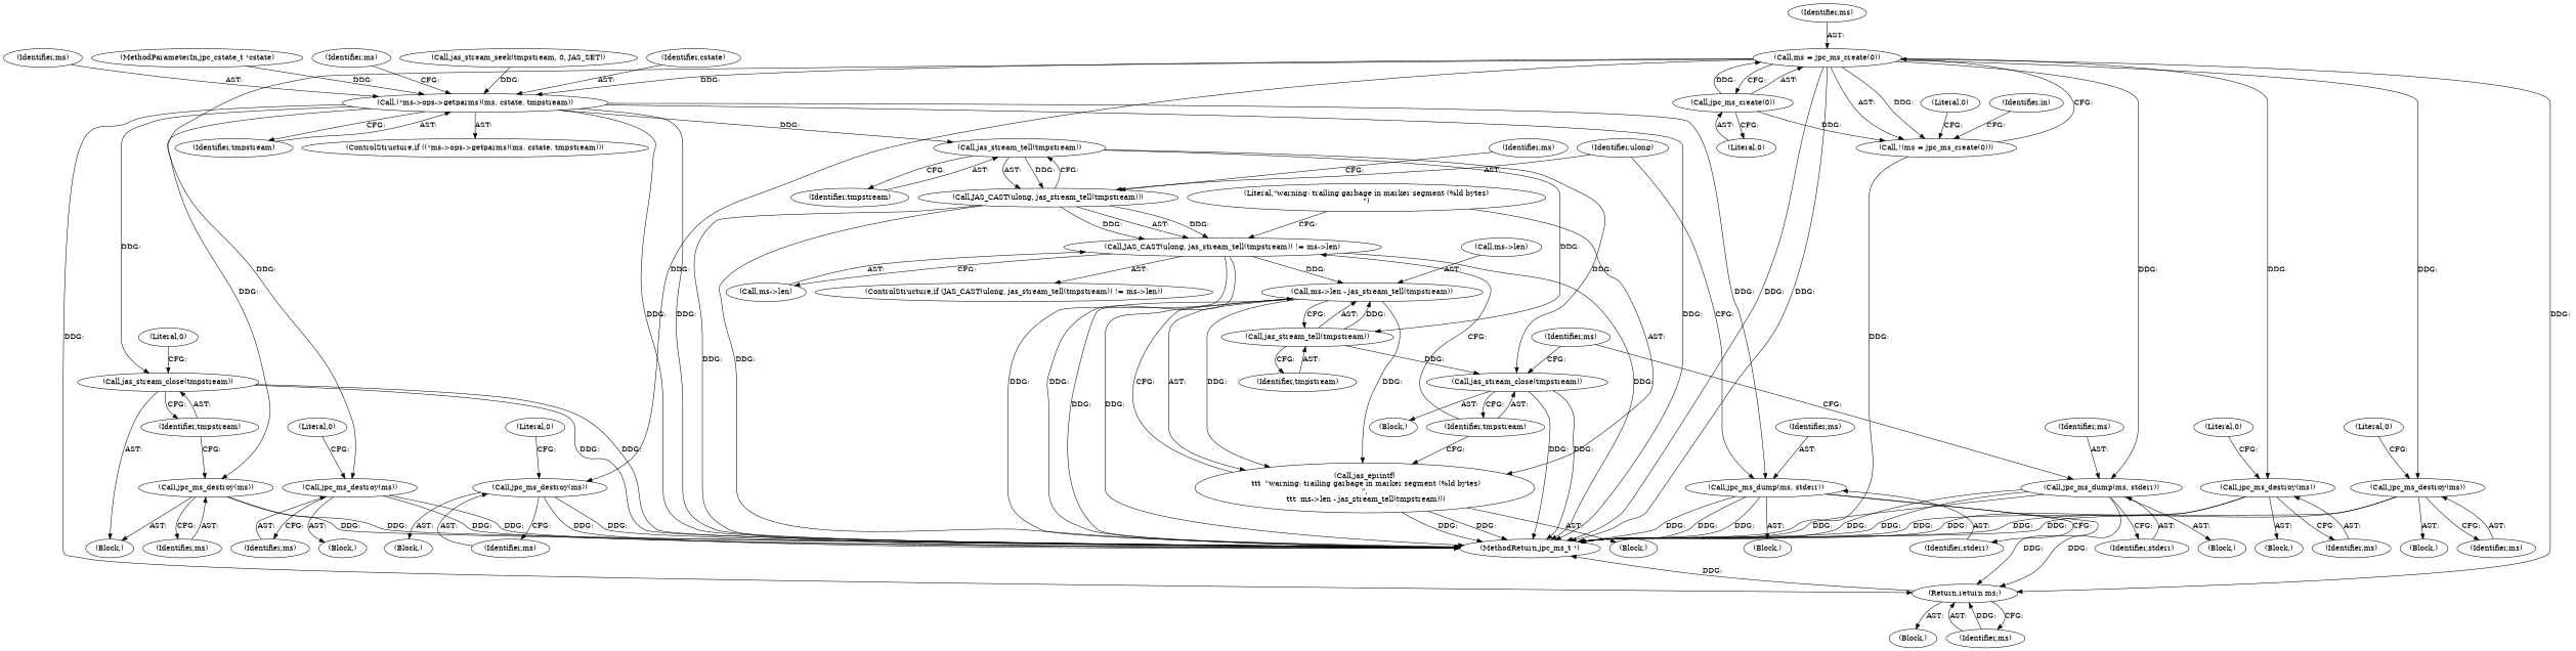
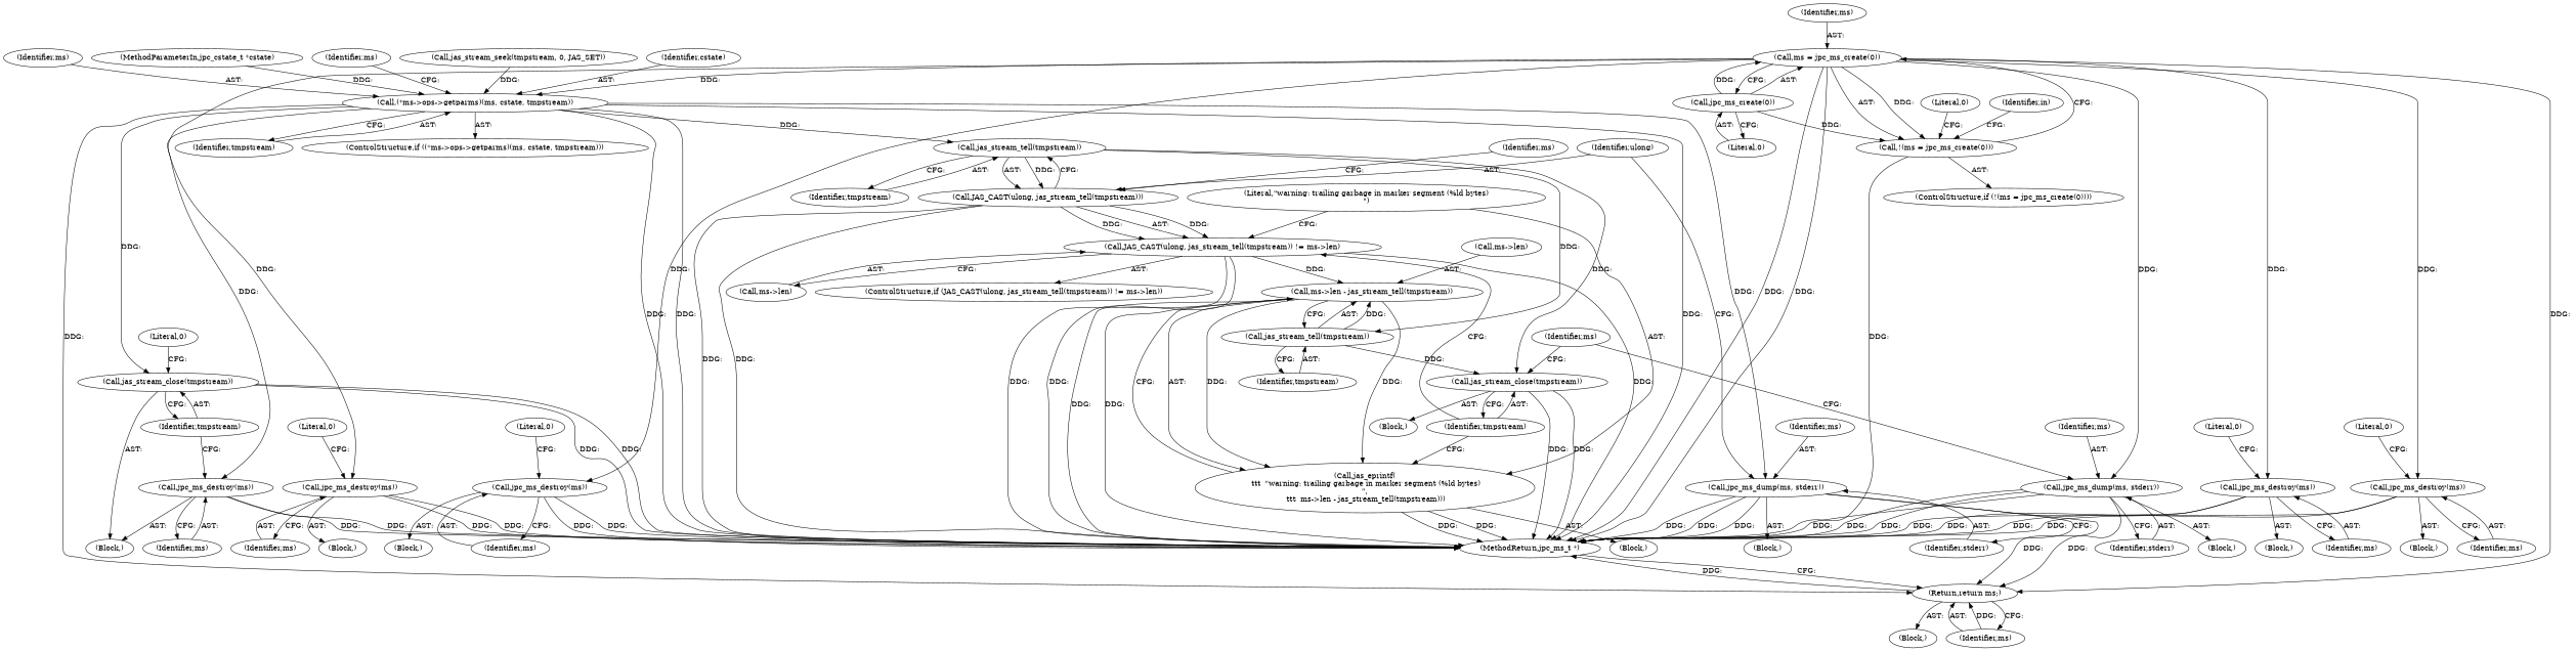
  digraph {
    n1 [label="(Call,ms = jpc_ms_create(0))"]
    n2 [label="(Call,jpc_ms_create(0))"]
    n3 [label="(Call,!(ms = jpc_ms_create(0)))"]
    n4 [label="(Call,jpc_ms_destroy(ms))"]
    n5 [label="(Call,jpc_ms_destroy(ms))"]
    n6 [label="(Call,jpc_ms_destroy(ms))"]
    n7 [label="(Call,jpc_ms_destroy(ms))"]
    n8 [label="(Call,(*ms->ops->getparms)(ms, cstate, tmpstream))"]
    n9 [label="(Return,return ms;)"]
    n10 [label="(Call,jpc_ms_dump(ms, stderr))"]
    n11 [label="(MethodReturn,jpc_ms_t *)"]
    n12 [label="(Literal,0)"]
+   n13 [label="(ControlStructure,if (!(ms = jpc_ms_create(0))))"]
    n14 [label="(Block,)"]
    n15 [label="(Identifier,ms)"]
    n16 [label="(Block,)"]
    n17 [label="(Identifier,ms)"]
    n18 [label="(Block,)"]
    n19 [label="(Identifier,ms)"]
    n20 [label="(Block,)"]
    n21 [label="(Identifier,ms)"]
    n22 [label="(Call,jpc_ms_destroy(ms))"]
    n23 [label="(Call,jas_stream_close(tmpstream))"]
    n24 [label="(Call,jpc_ms_dump(ms, stderr))"]
    n25 [label="(Call,jas_stream_tell(tmpstream))"]
    n26 [label="(Identifier,tmpstream)"]
    n27 [label="(ControlStructure,if ((*ms->ops->getparms)(ms, cstate, tmpstream)))"]
    n28 [label="(Block,)"]
    n29 [label="(Identifier,ms)"]
    n30 [label="(Identifier,stderr)"]
    n31 [label="(Block,)"]
    n32 [label="(Identifier,ms)"]
    n33 [label="(Block,)"]
    n34 [label="(Identifier,tmpstream)"]
    n35 [label="(Identifier,stderr)"]
    n36 [label="(Block,)"]
    n37 [label="(Call,JAS_CAST(ulong, jas_stream_tell(tmpstream)))"]
    n38 [label="(Call,jas_stream_tell(tmpstream))"]
    n39 [label="(Call,jas_stream_close(tmpstream))"]
    n40 [label="(Identifier,tmpstream)"]
    n41 [label="(Call,JAS_CAST(ulong, jas_stream_tell(tmpstream)) != ms->len)"]
    n42 [label="(Call,ms->len - jas_stream_tell(tmpstream))"]
    n43 [label="(Identifier,tmpstream)"]
    n44 [label="(Block,)"]
    n45 [label="(Identifier,tmpstream)"]
    n46 [label="(Call,ms->len)"]
    n47 [label="(ControlStructure,if (JAS_CAST(ulong, jas_stream_tell(tmpstream)) != ms->len))"]
    n48 [label="(Call,jas_eprintf(\n \t\t\t  \"warning: trailing garbage in marker segment (%ld bytes)\n\",\n \t\t\t  ms->len - jas_stream_tell(tmpstream)))"]
    n49 [label="(Block,)"]
    n50 [label="(Literal,\"warning: trailing garbage in marker segment (%ld bytes)\n\")"]
    n51 [label="(Literal,0)"]
    n52 [label="(Identifier,ms)"]
    n53 [label="(Identifier,ulong)"]
    n54 [label="(Identifier,ms)"]
    n55 [label="(Call,jas_stream_seek(tmpstream, 0, JAS_SET))"]
    n56 [label="(Identifier,ms)"]
    n57 [label="(Identifier,cstate)"]
    n58 [label="(Literal,0)"]
    n59 [label="(Identifier,ms)"]
    n60 [label="(Identifier,ms)"]
    n61 [label="(Literal,0)"]
    n62 [label="(Literal,0)"]
    n63 [label="(MethodParameterIn,jpc_cstate_t *cstate)"]
    n64 [label="(Literal,0)"]
    n65 [label="(Identifier,ms)"]
    n66 [label="(Literal,0)"]
    n67 [label="(Identifier,in)"]
    n68 [label="(Identifier,ms)"]
    n69 [label="(Call,ms->len)"]
    n1 -> n2 [label="CFG: "]
    n1 -> n3 [label="AST: "]
    n1 -> n3 [label="DDG: "]
    n1 -> n4 [label="DDG: "]
    n1 -> n5 [label="DDG: "]
    n1 -> n6 [label="DDG: "]
    n1 -> n7 [label="DDG: "]
    n1 -> n8 [label="DDG: "]
    n1 -> n9 [label="DDG: "]
    n1 -> n10 [label="DDG: "]
    n1 -> n11 [label="DDG: "]
    n1 -> n11 [label="DDG: "]
    n2 -> n1 [label="AST: "]
    n2 -> n1 [label="DDG: "]
    n2 -> n3 [label="DDG: "]
    n2 -> n12 [label="CFG: "]
    n3 -> n1 [label="CFG: "]
    n3 -> n11 [label="DDG: "]
+   n3 -> n13 [label="AST: "]
    n4 -> n11 [label="DDG: "]
    n4 -> n11 [label="DDG: "]
    n4 -> n14 [label="AST: "]
    n4 -> n15 [label="CFG: "]
    n5 -> n11 [label="DDG: "]
    n5 -> n11 [label="DDG: "]
    n5 -> n16 [label="AST: "]
    n5 -> n17 [label="CFG: "]
    n6 -> n11 [label="DDG: "]
    n6 -> n11 [label="DDG: "]
    n6 -> n18 [label="AST: "]
    n6 -> n19 [label="CFG: "]
    n7 -> n11 [label="DDG: "]
    n7 -> n11 [label="DDG: "]
    n7 -> n20 [label="AST: "]
    n7 -> n21 [label="CFG: "]
    n8 -> n9 [label="DDG: "]
    n8 -> n11 [label="DDG: "]
    n8 -> n11 [label="DDG: "]
    n8 -> n11 [label="DDG: "]
    n8 -> n22 [label="DDG: "]
    n8 -> n23 [label="DDG: "]
    n8 -> n24 [label="DDG: "]
    n8 -> n25 [label="DDG: "]
    n8 -> n26 [label="CFG: "]
    n8 -> n27 [label="AST: "]
    n9 -> n11 [label="DDG: "]
    n9 -> n28 [label="AST: "]
    n9 -> n29 [label="CFG: "]
    n10 -> n9 [label="DDG: "]
    n10 -> n11 [label="DDG: "]
    n10 -> n11 [label="DDG: "]
    n10 -> n11 [label="DDG: "]
    n10 -> n30 [label="CFG: "]
    n10 -> n31 [label="AST: "]
+   n11 -> n9 [label="CFG: "]
    n12 -> n2 [label="AST: "]
    n15 -> n4 [label="AST: "]
    n17 -> n5 [label="AST: "]
    n19 -> n6 [label="AST: "]
    n21 -> n7 [label="AST: "]
    n22 -> n11 [label="DDG: "]
    n22 -> n11 [label="DDG: "]
    n22 -> n32 [label="CFG: "]
    n22 -> n33 [label="AST: "]
    n23 -> n11 [label="DDG: "]
    n23 -> n11 [label="DDG: "]
    n23 -> n33 [label="AST: "]
    n23 -> n34 [label="CFG: "]
    n24 -> n9 [label="DDG: "]
    n24 -> n11 [label="DDG: "]
    n24 -> n11 [label="DDG: "]
    n24 -> n11 [label="DDG: "]
    n24 -> n35 [label="CFG: "]
    n24 -> n36 [label="AST: "]
    n25 -> n37 [label="AST: "]
    n25 -> n37 [label="DDG: "]
    n25 -> n38 [label="DDG: "]
    n25 -> n39 [label="DDG: "]
    n25 -> n40 [label="CFG: "]
    n26 -> n8 [label="AST: "]
    n29 -> n9 [label="AST: "]
    n29 -> n9 [label="DDG: "]
    n30 -> n10 [label="AST: "]
    n32 -> n22 [label="AST: "]
    n34 -> n22 [label="CFG: "]
    n34 -> n23 [label="AST: "]
    n35 -> n24 [label="AST: "]
    n37 -> n11 [label="DDG: "]
    n37 -> n11 [label="DDG: "]
    n37 -> n25 [label="CFG: "]
    n37 -> n41 [label="AST: "]
    n37 -> n41 [label="DDG: "]
    n37 -> n41 [label="DDG: "]
    n38 -> n39 [label="DDG: "]
    n38 -> n42 [label="AST: "]
    n38 -> n42 [label="DDG: "]
    n38 -> n43 [label="CFG: "]
    n39 -> n11 [label="DDG: "]
    n39 -> n11 [label="DDG: "]
    n39 -> n44 [label="AST: "]
    n39 -> n45 [label="CFG: "]
    n40 -> n25 [label="AST: "]
    n41 -> n11 [label="DDG: "]
    n41 -> n11 [label="DDG: "]
    n41 -> n11 [label="DDG: "]
    n41 -> n42 [label="DDG: "]
    n41 -> n46 [label="CFG: "]
    n41 -> n47 [label="AST: "]
    n42 -> n11 [label="DDG: "]
    n42 -> n11 [label="DDG: "]
    n42 -> n38 [label="CFG: "]
    n42 -> n48 [label="AST: "]
    n42 -> n48 [label="DDG: "]
    n42 -> n48 [label="DDG: "]
    n43 -> n38 [label="AST: "]
    n45 -> n39 [label="AST: "]
    n45 -> n41 [label="CFG: "]
    n45 -> n48 [label="CFG: "]
    n46 -> n41 [label="AST: "]
    n48 -> n11 [label="DDG: "]
    n48 -> n11 [label="DDG: "]
    n48 -> n42 [label="CFG: "]
    n48 -> n49 [label="AST: "]
    n50 -> n41 [label="CFG: "]
    n50 -> n48 [label="AST: "]
    n51 -> n7 [label="CFG: "]
    n52 -> n10 [label="CFG: "]
    n52 -> n39 [label="CFG: "]
    n53 -> n24 [label="CFG: "]
    n53 -> n37 [label="AST: "]
    n54 -> n1 [label="AST: "]
    n55 -> n8 [label="DDG: "]
    n56 -> n10 [label="AST: "]
    n57 -> n8 [label="AST: "]
    n58 -> n4 [label="CFG: "]
    n59 -> n24 [label="AST: "]
    n60 -> n8 [label="AST: "]
    n61 -> n5 [label="CFG: "]
    n62 -> n6 [label="CFG: "]
    n63 -> n8 [label="DDG: "]
    n64 -> n23 [label="CFG: "]
    n65 -> n37 [label="CFG: "]
    n66 -> n3 [label="CFG: "]
    n67 -> n3 [label="CFG: "]
    n68 -> n8 [label="CFG: "]
    n69 -> n42 [label="AST: "]
  }
